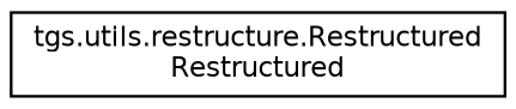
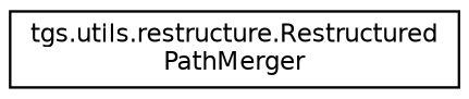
  digraph {
    rankdir=LR
-   n1 [color=black fillcolor=white fontname=Helvetica fontsize=10 height=0.2 label="tgs.utils.restructure.Restructured\lRestructured" shape=record style=filled width=0.4]
+   n1 [color=black fillcolor=white fontname=Helvetica fontsize=10 height=0.2 label="tgs.utils.restructure.Restructured\lPathMerger" shape=record style=filled width=0.4]
  }
